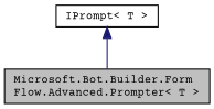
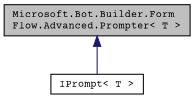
  digraph {
    fontname="Courier Prime"
    node [color=black fontname="Courier Prime" fontsize=10 shape=record style=filled]
    n1 [fillcolor=grey75 fontcolor=black height=0.2 label="Microsoft.Bot.Builder.Form\lFlow.Advanced.Prompter\< T \>" width=0.4]
    n2 [fillcolor=white height=0.2 label="IPrompt\< T \>" width=0.4]
-   n2 -> n1 [color=midnightblue dir=back fontname="Courier Prime" fontsize=10 labelfontname=Helvetica labelfontsize=10 style=solid]
+   n1 -> n2 [color=midnightblue dir=back fontname="Courier Prime" fontsize=10 labelfontname=Helvetica labelfontsize=10 style=solid]
  }
